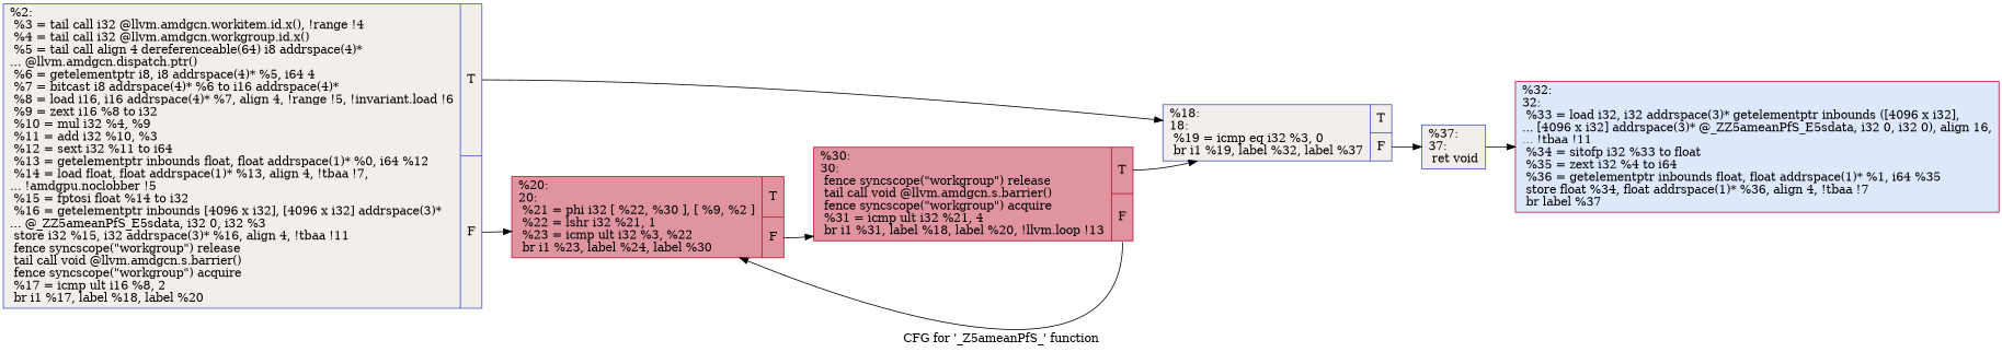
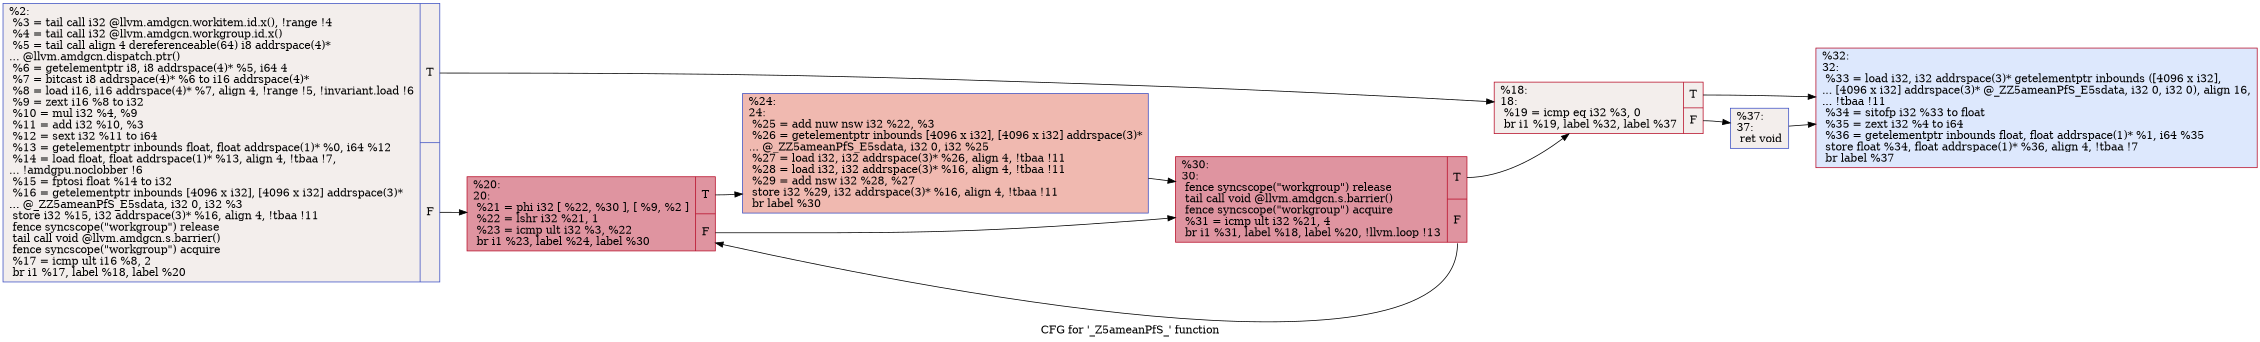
  digraph {
    label="CFG for '_Z5ameanPfS_' function"
    rankdir=LR
    node [color="#3d50c3ff" fillcolor="#e3d9d370" shape=record style=filled]
    edge [tailport=s0]
-   n1 [label="{%2:\l  %3 = tail call i32 @llvm.amdgcn.workitem.id.x(), !range !4\l  %4 = tail call i32 @llvm.amdgcn.workgroup.id.x()\l  %5 = tail call align 4 dereferenceable(64) i8 addrspace(4)*\l... @llvm.amdgcn.dispatch.ptr()\l  %6 = getelementptr i8, i8 addrspace(4)* %5, i64 4\l  %7 = bitcast i8 addrspace(4)* %6 to i16 addrspace(4)*\l  %8 = load i16, i16 addrspace(4)* %7, align 4, !range !5, !invariant.load !6\l  %9 = zext i16 %8 to i32\l  %10 = mul i32 %4, %9\l  %11 = add i32 %10, %3\l  %12 = sext i32 %11 to i64\l  %13 = getelementptr inbounds float, float addrspace(1)* %0, i64 %12\l  %14 = load float, float addrspace(1)* %13, align 4, !tbaa !7,\l... !amdgpu.noclobber !5\l  %15 = fptosi float %14 to i32\l  %16 = getelementptr inbounds [4096 x i32], [4096 x i32] addrspace(3)*\l... @_ZZ5ameanPfS_E5sdata, i32 0, i32 %3\l  store i32 %15, i32 addrspace(3)* %16, align 4, !tbaa !11\l  fence syncscope(\"workgroup\") release\l  tail call void @llvm.amdgcn.s.barrier()\l  fence syncscope(\"workgroup\") acquire\l  %17 = icmp ult i16 %8, 2\l  br i1 %17, label %18, label %20\l|{<s0>T|<s1>F}}"]
-   n2 [label="{%18:\l18:                                               \l  %19 = icmp eq i32 %3, 0\l  br i1 %19, label %32, label %37\l|{<s0>T|<s1>F}}"]
+   n1 [label="{%2:\l  %3 = tail call i32 @llvm.amdgcn.workitem.id.x(), !range !4\l  %4 = tail call i32 @llvm.amdgcn.workgroup.id.x()\l  %5 = tail call align 4 dereferenceable(64) i8 addrspace(4)*\l... @llvm.amdgcn.dispatch.ptr()\l  %6 = getelementptr i8, i8 addrspace(4)* %5, i64 4\l  %7 = bitcast i8 addrspace(4)* %6 to i16 addrspace(4)*\l  %8 = load i16, i16 addrspace(4)* %7, align 4, !range !5, !invariant.load !6\l  %9 = zext i16 %8 to i32\l  %10 = mul i32 %4, %9\l  %11 = add i32 %10, %3\l  %12 = sext i32 %11 to i64\l  %13 = getelementptr inbounds float, float addrspace(1)* %0, i64 %12\l  %14 = load float, float addrspace(1)* %13, align 4, !tbaa !7,\l... !amdgpu.noclobber !6\l  %15 = fptosi float %14 to i32\l  %16 = getelementptr inbounds [4096 x i32], [4096 x i32] addrspace(3)*\l... @_ZZ5ameanPfS_E5sdata, i32 0, i32 %3\l  store i32 %15, i32 addrspace(3)* %16, align 4, !tbaa !11\l  fence syncscope(\"workgroup\") release\l  tail call void @llvm.amdgcn.s.barrier()\l  fence syncscope(\"workgroup\") acquire\l  %17 = icmp ult i16 %8, 2\l  br i1 %17, label %18, label %20\l|{<s0>T|<s1>F}}"]
+   n2 [color="#b70d28ff" label="{%18:\l18:                                               \l  %19 = icmp eq i32 %3, 0\l  br i1 %19, label %32, label %37\l|{<s0>T|<s1>F}}"]
    n3 [color="#b70d28ff" fillcolor="#b70d2870" label="{%20:\l20:                                               \l  %21 = phi i32 [ %22, %30 ], [ %9, %2 ]\l  %22 = lshr i32 %21, 1\l  %23 = icmp ult i32 %3, %22\l  br i1 %23, label %24, label %30\l|{<s0>T|<s1>F}}"]
    n4 [color="#b70d28ff" fillcolor="#b2ccfb70" label="{%32:\l32:                                               \l  %33 = load i32, i32 addrspace(3)* getelementptr inbounds ([4096 x i32],\l... [4096 x i32] addrspace(3)* @_ZZ5ameanPfS_E5sdata, i32 0, i32 0), align 16,\l... !tbaa !11\l  %34 = sitofp i32 %33 to float\l  %35 = zext i32 %4 to i64\l  %36 = getelementptr inbounds float, float addrspace(1)* %1, i64 %35\l  store float %34, float addrspace(1)* %36, align 4, !tbaa !7\l  br label %37\l}"]
    n5 [label="{%37:\l37:                                               \l  ret void\l}"]
+   n6 [fillcolor="#de614d70" label="{%24:\l24:                                               \l  %25 = add nuw nsw i32 %22, %3\l  %26 = getelementptr inbounds [4096 x i32], [4096 x i32] addrspace(3)*\l... @_ZZ5ameanPfS_E5sdata, i32 0, i32 %25\l  %27 = load i32, i32 addrspace(3)* %26, align 4, !tbaa !11\l  %28 = load i32, i32 addrspace(3)* %16, align 4, !tbaa !11\l  %29 = add nsw i32 %28, %27\l  store i32 %29, i32 addrspace(3)* %16, align 4, !tbaa !11\l  br label %30\l}"]
    n7 [color="#b70d28ff" fillcolor="#b70d2870" label="{%30:\l30:                                               \l  fence syncscope(\"workgroup\") release\l  tail call void @llvm.amdgcn.s.barrier()\l  fence syncscope(\"workgroup\") acquire\l  %31 = icmp ult i32 %21, 4\l  br i1 %31, label %18, label %20, !llvm.loop !13\l|{<s0>T|<s1>F}}"]
    n1 -> n2
    n1 -> n3 [tailport=s1]
+   n2 -> n4
    n2 -> n5 [tailport=s1]
+   n3 -> n6
    n3 -> n7 [tailport=s1]
    n5 -> n4
+   n6 -> n7
    n7 -> n2
    n7 -> n3 [tailport=s1]
  }
